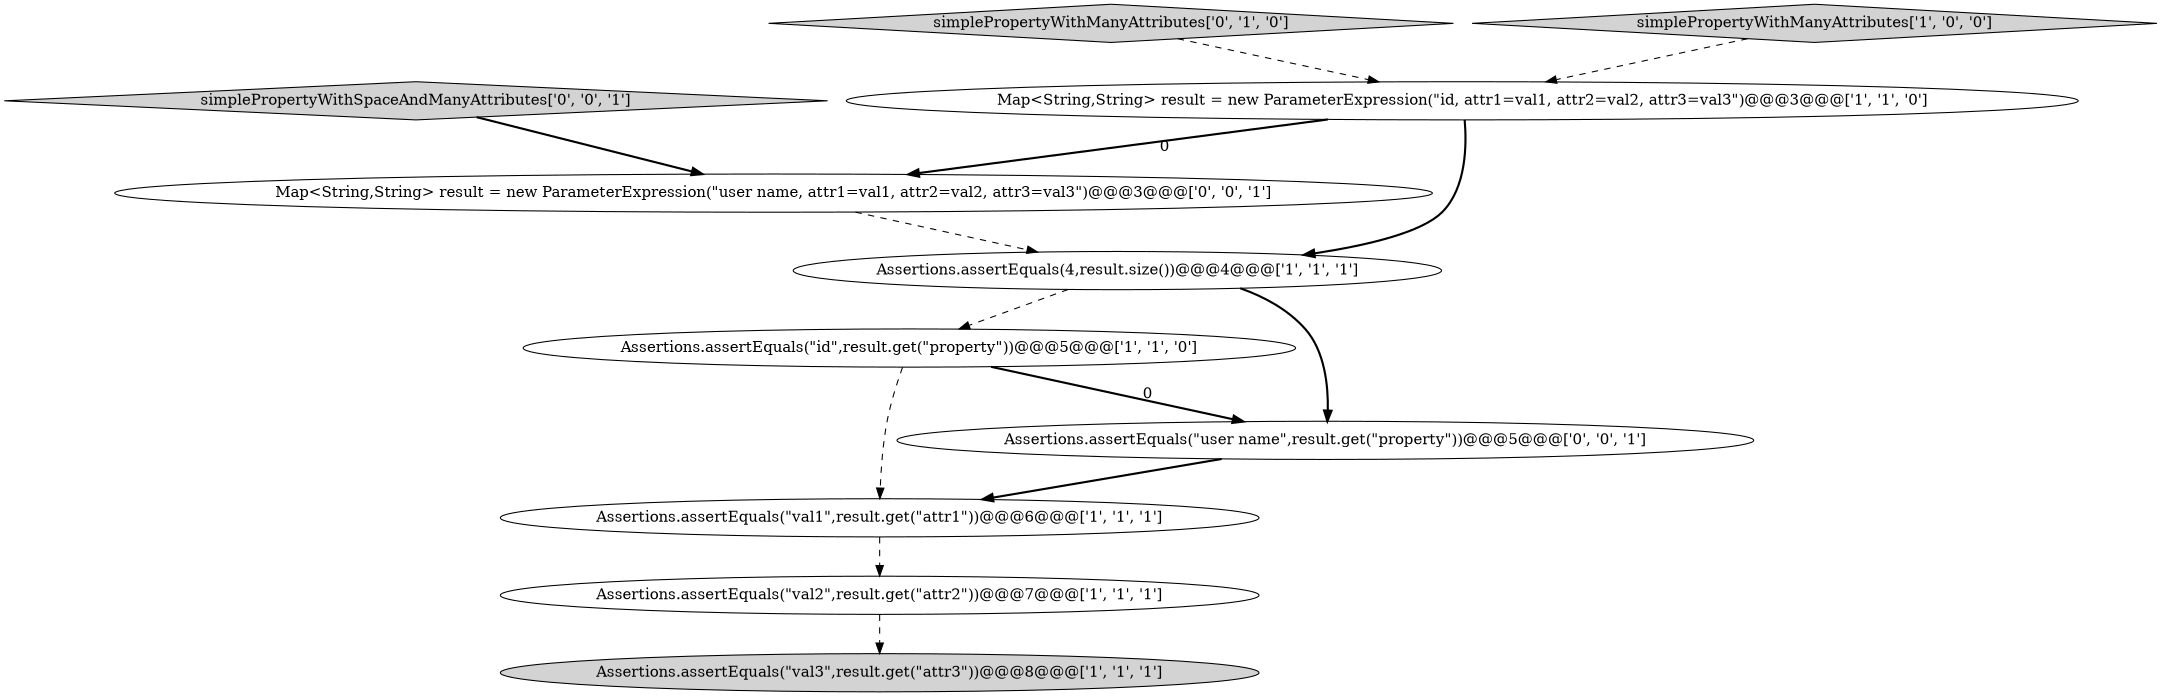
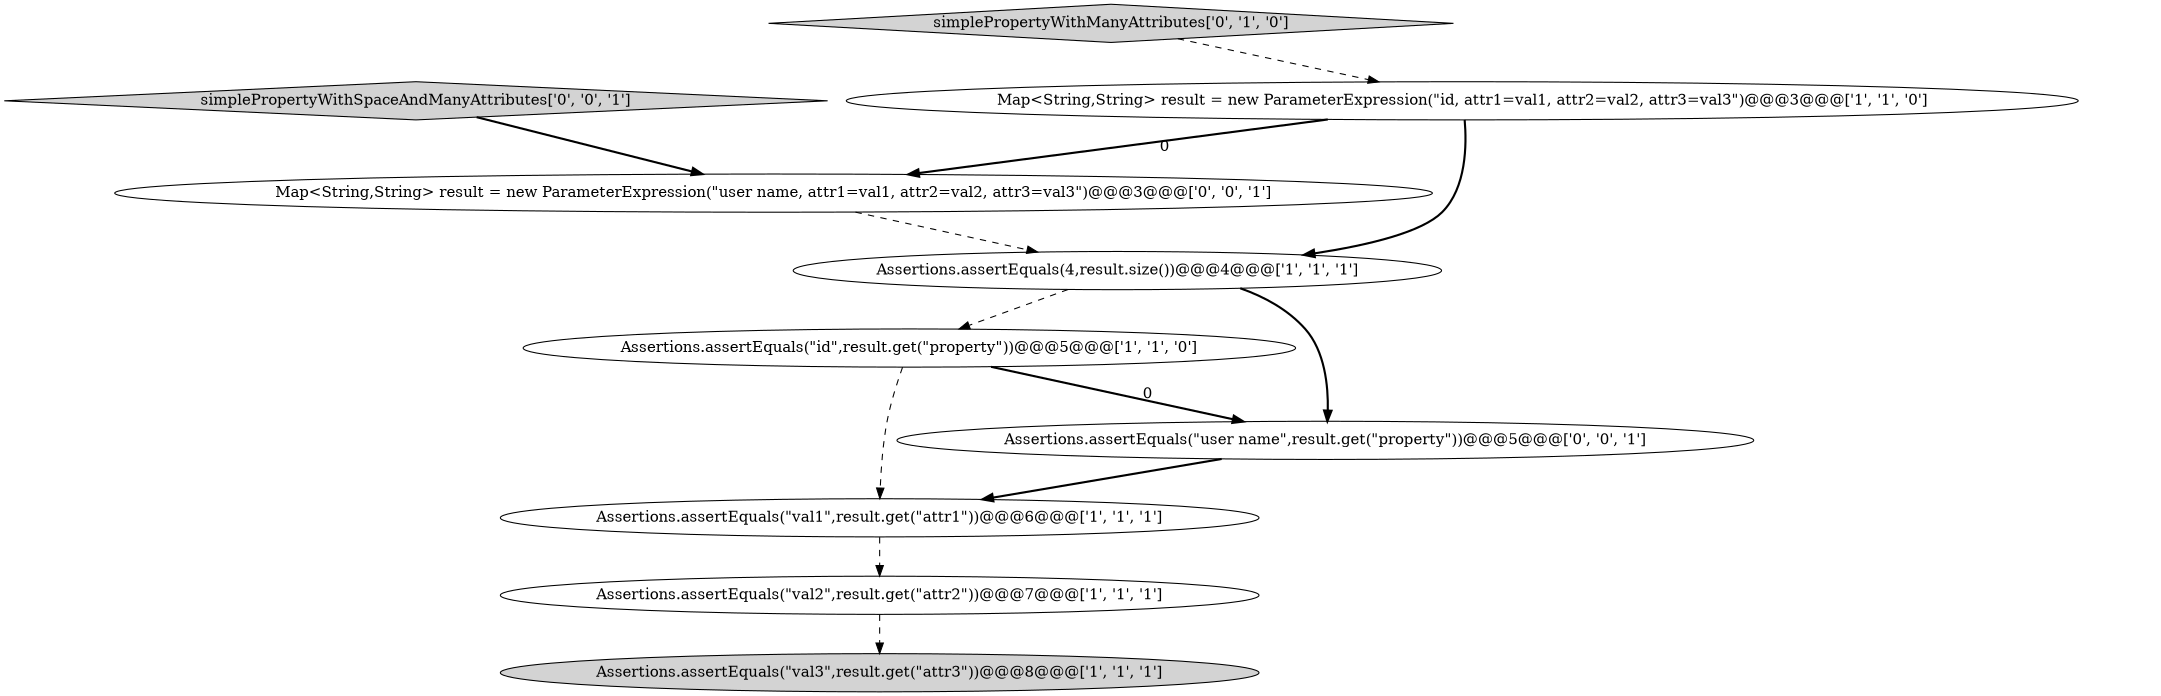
  digraph {
    node [fillcolor=white shape=ellipse style=filled]
    edge [style=dashed]
    n1 [label="Assertions.assertEquals(\"val2\",result.get(\"attr2\"))@@@7@@@['1', '1', '1']"]
    n2 [fillcolor=lightgray label="Assertions.assertEquals(\"val3\",result.get(\"attr3\"))@@@8@@@['1', '1', '1']"]
    n3 [label="Map<String,String> result = new ParameterExpression(\"id, attr1=val1, attr2=val2, attr3=val3\")@@@3@@@['1', '1', '0']"]
    n4 [label="Assertions.assertEquals(4,result.size())@@@4@@@['1', '1', '1']"]
    n5 [label="Map<String,String> result = new ParameterExpression(\"user name, attr1=val1, attr2=val2, attr3=val3\")@@@3@@@['0', '0', '1']"]
    n6 [fillcolor=lightgray label="simplePropertyWithManyAttributes['0', '1', '0']" shape=diamond]
    n7 [label="Assertions.assertEquals(\"val1\",result.get(\"attr1\"))@@@6@@@['1', '1', '1']"]
    n8 [label="Assertions.assertEquals(\"id\",result.get(\"property\"))@@@5@@@['1', '1', '0']"]
    n9 [label="Assertions.assertEquals(\"user name\",result.get(\"property\"))@@@5@@@['0', '0', '1']"]
    n10 [fillcolor=lightgray label="simplePropertyWithSpaceAndManyAttributes['0', '0', '1']" shape=diamond]
-   n11 [fillcolor=lightgray label="simplePropertyWithManyAttributes['1', '0', '0']" shape=diamond]
    n1 -> n2
    n3 -> n4 [style=bold]
    n3 -> n5 [label=0 style=bold]
    n4 -> n8
    n4 -> n9 [style=bold]
    n5 -> n4
    n6 -> n3
    n7 -> n1
    n8 -> n7
    n8 -> n9 [label=0 style=bold]
    n9 -> n7 [style=bold]
    n10 -> n5 [style=bold]
-   n11 -> n3
  }
